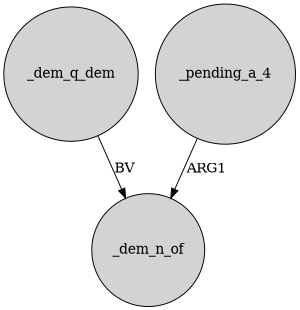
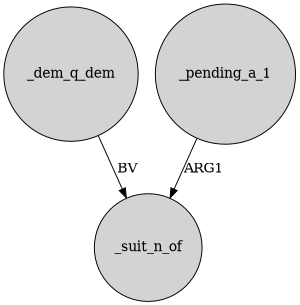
  digraph {
    node [shape=circle style=filled]
    n1 [label=_dem_q_dem]
-   _suit_n_of [label=_dem_n_of]
-   _pending_a_1 [label=_pending_a_4]
+   _suit_n_of
+   _pending_a_1
    n1 -> _suit_n_of [label=BV]
    _pending_a_1 -> _suit_n_of [label=ARG1]
  }
